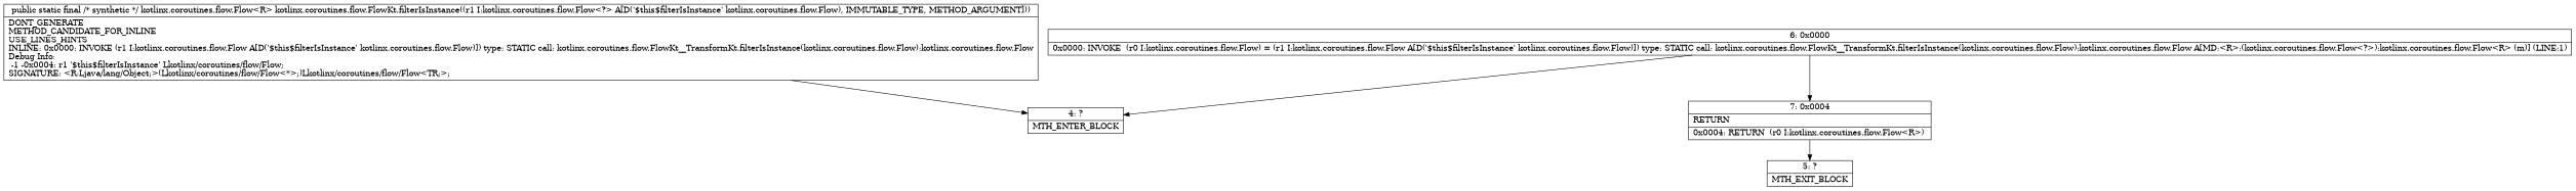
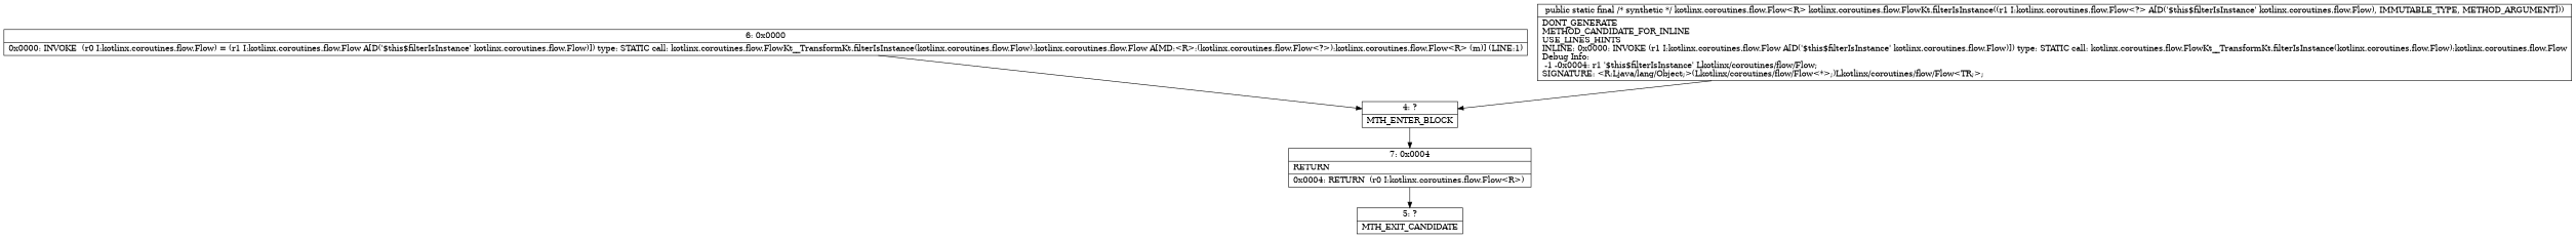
  digraph {
    node [shape=record]
    n1 [label="{4\:\ ?|MTH_ENTER_BLOCK\l}"]
    n2 [label="{6\:\ 0x0000|0x0000: INVOKE  (r0 I:kotlinx.coroutines.flow.Flow) = (r1 I:kotlinx.coroutines.flow.Flow A[D('$this$filterIsInstance' kotlinx.coroutines.flow.Flow)]) type: STATIC call: kotlinx.coroutines.flow.FlowKt__TransformKt.filterIsInstance(kotlinx.coroutines.flow.Flow):kotlinx.coroutines.flow.Flow A[MD:\<R\>:(kotlinx.coroutines.flow.Flow\<?\>):kotlinx.coroutines.flow.Flow\<R\> (m)] (LINE:1)\l}"]
    n3 [label="{7\:\ 0x0004|RETURN\l|0x0004: RETURN  (r0 I:kotlinx.coroutines.flow.Flow\<R\>) \l}"]
-   n4 [label="{5\:\ ?|MTH_EXIT_BLOCK\l}"]
+   n4 [label="{5\:\ ?|MTH_EXIT_CANDIDATE\l}"]
    n5 [label="{public static final \/* synthetic *\/ kotlinx.coroutines.flow.Flow\<R\> kotlinx.coroutines.flow.FlowKt.filterIsInstance((r1 I:kotlinx.coroutines.flow.Flow\<?\> A[D('$this$filterIsInstance' kotlinx.coroutines.flow.Flow), IMMUTABLE_TYPE, METHOD_ARGUMENT]))  | DONT_GENERATE\lMETHOD_CANDIDATE_FOR_INLINE\lUSE_LINES_HINTS\lINLINE: 0x0000: INVOKE  (r1 I:kotlinx.coroutines.flow.Flow A[D('$this$filterIsInstance' kotlinx.coroutines.flow.Flow)]) type: STATIC call: kotlinx.coroutines.flow.FlowKt__TransformKt.filterIsInstance(kotlinx.coroutines.flow.Flow):kotlinx.coroutines.flow.Flow\lDebug Info:\l  \-1 \-0x0004: r1 '$this$filterIsInstance' Lkotlinx\/coroutines\/flow\/Flow;\lSIGNATURE: \<R:Ljava\/lang\/Object;\>(Lkotlinx\/coroutines\/flow\/Flow\<*\>;)Lkotlinx\/coroutines\/flow\/Flow\<TR;\>;\l}"]
    n2 -> n1
-   n2 -> n3
+   n1 -> n3
    n3 -> n4
    n5 -> n1
  }
